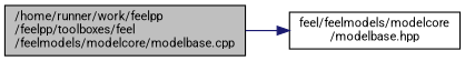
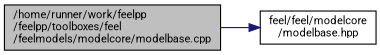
  digraph {
    rankdir=LR
    fontname=Roboto
    node [color=black fontname=Roboto fontsize=10 shape=record style=filled]
    n1 [fillcolor=grey75 fontcolor=black height=0.2 label="/home/runner/work/feelpp\l/feelpp/toolboxes/feel\l/feelmodels/modelcore/modelbase.cpp" width=0.4]
-   n2 [fillcolor=white height=0.2 label="feel/feelmodels/modelcore\l/modelbase.hpp" width=0.4]
+   n2 [fillcolor=white height=0.2 label="feel/feel/modelcore\l/modelbase.hpp" width=0.4]
    n1 -> n2 [color=midnightblue fontname=Roboto fontsize=10 labelfontname=Helvetica labelfontsize=10 style=solid]
  }
